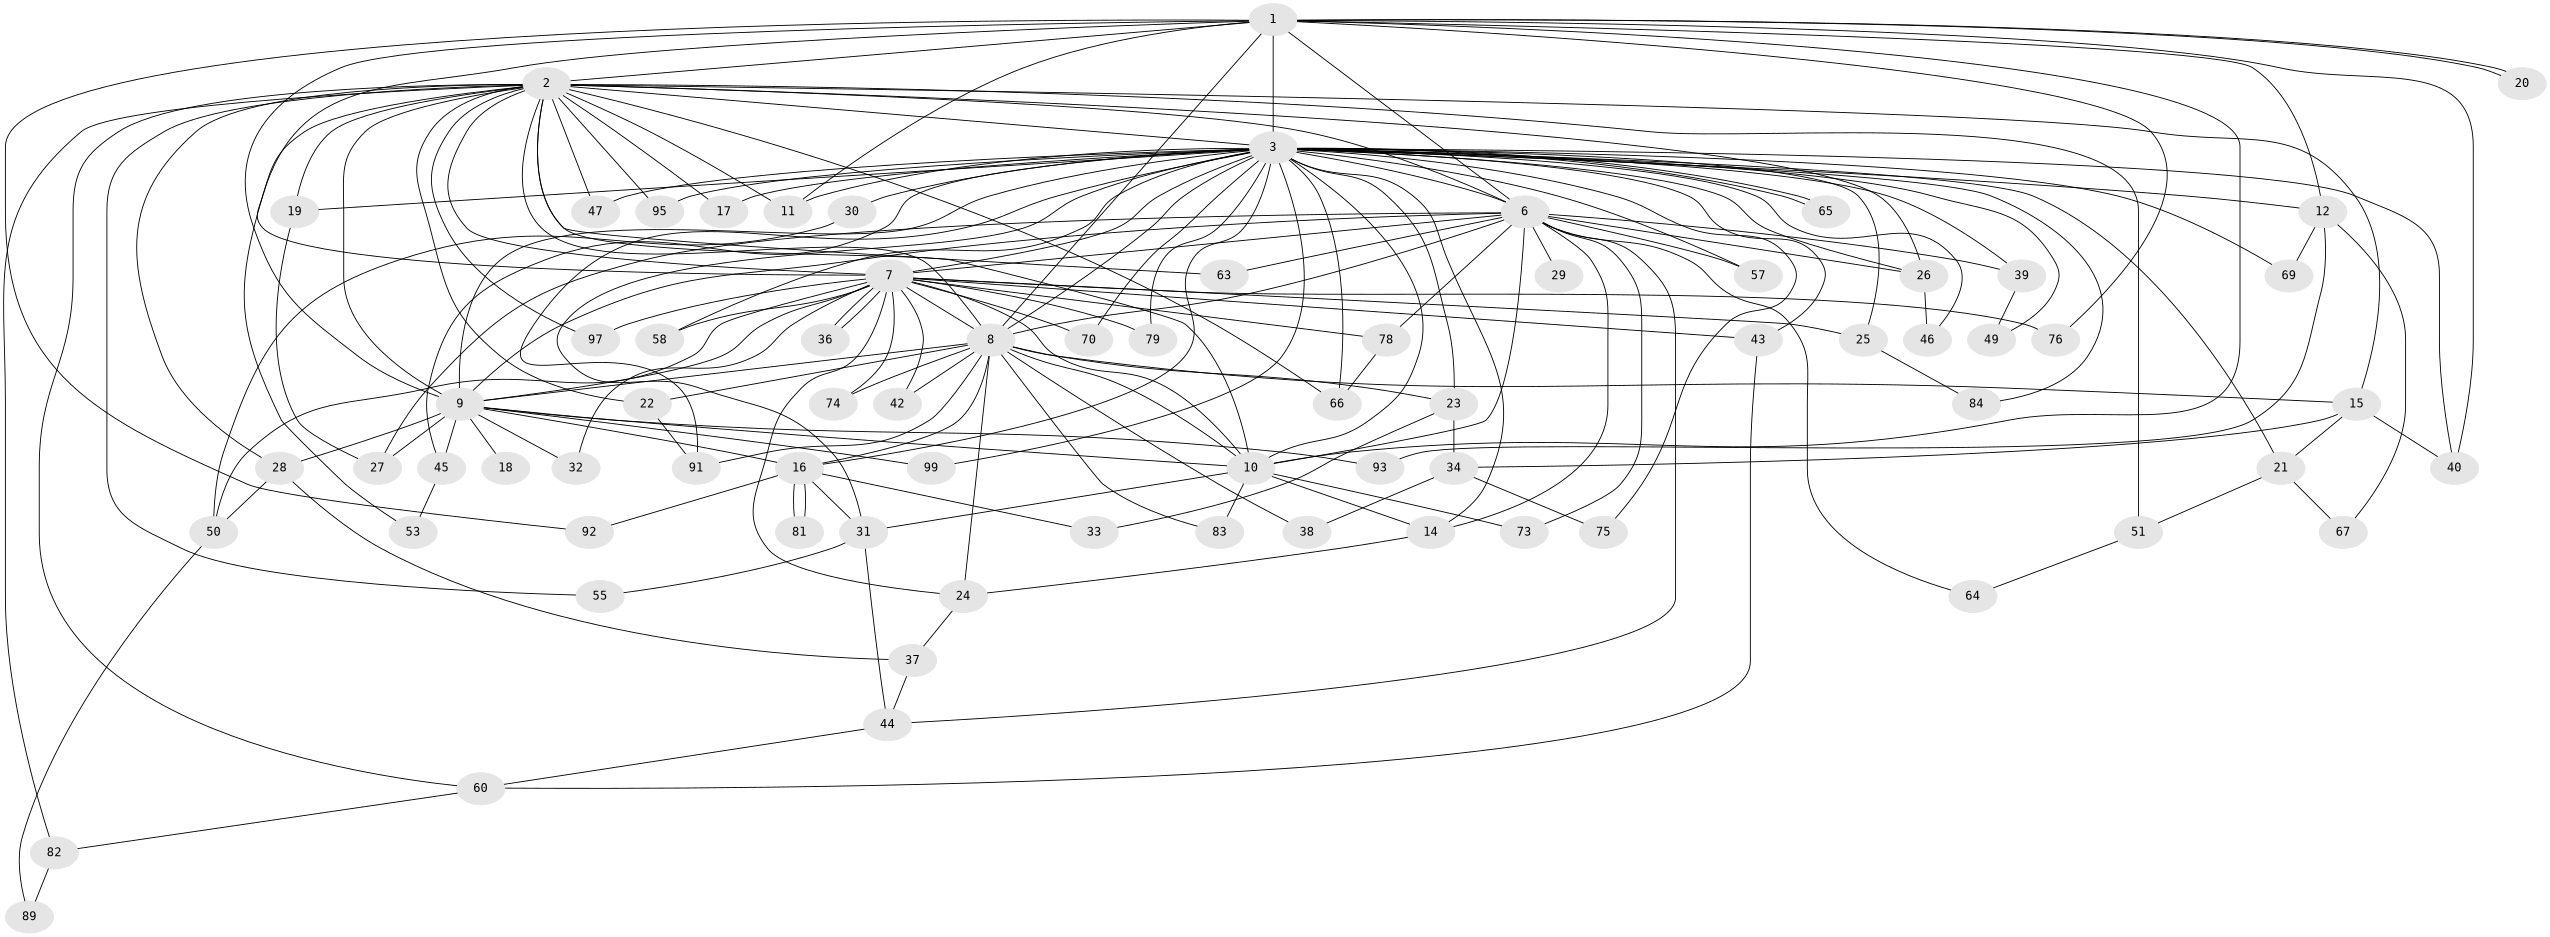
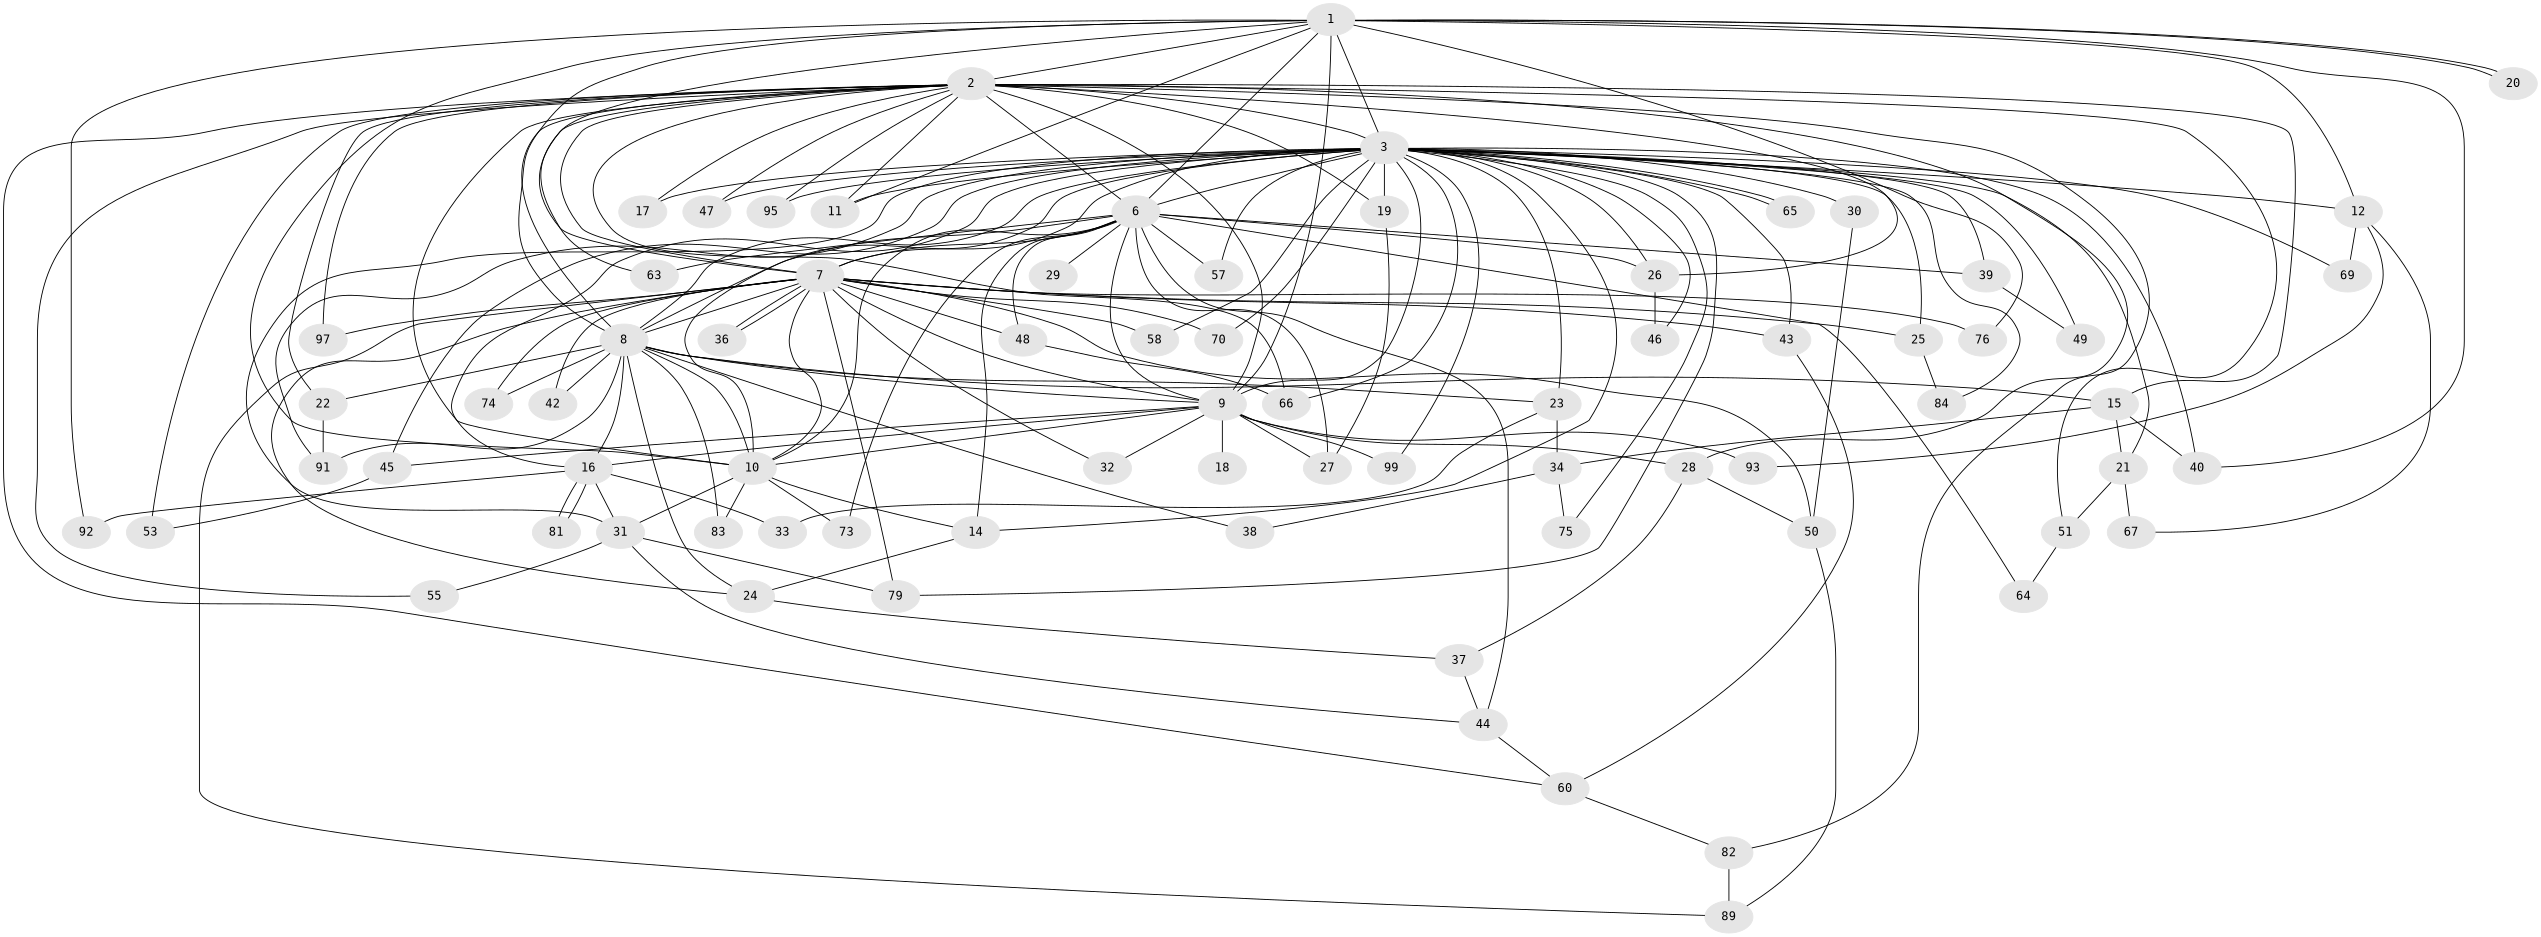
  graph {
    fontname="DejaVu Sans Mono"
    node [color=gray90 fontname="DejaVu Sans Mono" style=filled]
    edge [fontname="DejaVu Sans Mono"]
    1 [super="+70"]
    2 [super="+5"]
    3 [super="+4"]
    6 [super="+22"]
    7 [super="+41"]
    8 [super="+88"]
    9 [super="+13"]
    10
    11 [super="+62"]
    12 [super="+85"]
    20
    40
    76
    92
    15
    17 [super="+80"]
    19 [super="+68"]
    26 [super="+59"]
    28
    47
    51
    n22 [label=22]
    53
    55
    60 [super="+77"]
    63
    66 [super="+90"]
    82
    95
    97
    14 [super="+96"]
    16 [super="+78"]
    21
    23 [super="+35"]
    25 [super="+61"]
    30
    31 [super="+54"]
    39
    43
    45
    46
    49
    57
    58
    65
    69
    n47 [label=70]
    75
    79 [super="+86"]
    84
    91
    99
    27
    29
    44 [super="+56"]
-   48 [label=78]
+   48
    64
    73
    24
    32
    36
    42
    50 [super="+87"]
    74
    89 [super="+94"]
    38
    83
    18
    93
    67
    34 [super="+71"]
    37
    33
    81
    1 -- 2 [weight=2]
    1 -- 3 [weight=3]
    1 -- 6
    1 -- 7
    1 -- 8
    1 -- 9
    1 -- 10
    1 -- 11
    1 -- 12 [weight=2]
    1 -- 20
    1 -- 20
    1 -- 40
    1 -- 76
    1 -- 92
    2 -- 3 [weight=4]
    2 -- 6 [weight=2]
    2 -- 7 [weight=2]
    2 -- 8 [weight=2]
    2 -- 9 [weight=3]
    2 -- 10 [weight=2]
    2 -- 11
    2 -- 15
    2 -- 17
    2 -- 19
    2 -- 26
    2 -- 28
    2 -- 47
    2 -- 51
    2 -- n22
    2 -- 53
    2 -- 55
    2 -- 60
    2 -- 63
    2 -- 66
    2 -- 82
    2 -- 95
    2 -- 97
    3 -- 6 [weight=2]
    3 -- 7 [weight=3]
    3 -- 8 [weight=2]
    3 -- 9 [weight=2]
    3 -- 10 [weight=2]
    3 -- 11
    3 -- 12
    3 -- 40
    3 -- 17 [weight=2]
    3 -- 19
    3 -- 26
    3 -- 47
    3 -- 66
    3 -- 95
    3 -- 14
    3 -- 16
    3 -- 21
    3 -- 23
    3 -- 25 [weight=2]
    3 -- 30 [weight=2]
    3 -- 31
    3 -- 39
    3 -- 43
    3 -- 45
    3 -- 46
    3 -- 49
    3 -- 57
    3 -- 58
    3 -- 65
    3 -- 65
    3 -- 69
    3 -- n47
    3 -- 75
    3 -- 79
    3 -- 84
    3 -- 91
    3 -- 99
    6 -- 7 [weight=2]
    6 -- 8
    6 -- 9
    6 -- 10
    6 -- 26
    6 -- 63
    6 -- 14
    6 -- 39
    6 -- 57
    6 -- 27
    6 -- 29
    6 -- 44
    6 -- 48
    6 -- 64
    6 -- 73
    7 -- 8
    7 -- 9
    7 -- 10
    7 -- 76
    7 -- 97
    7 -- 25
    7 -- 43
    7 -- 58
    7 -- n47
    7 -- 79
    7 -- 48
    7 -- 24
    7 -- 32
    7 -- 36
    7 -- 36
    7 -- 42
    7 -- 50
    7 -- 74
+   7 -- 89
    8 -- 9
    8 -- 10
    8 -- 15
    8 -- n22
    8 -- 16
    8 -- 23
    8 -- 91
    8 -- 24
    8 -- 42
    8 -- 74
    8 -- 38
    8 -- 83
    9 -- 10
    9 -- 28
    9 -- 16
    9 -- 45
    9 -- 99
    9 -- 27
    9 -- 32
    9 -- 18
    9 -- 93
    10 -- 14
    10 -- 31
    10 -- 73
    10 -- 83
    12 -- 69
    12 -- 93
    12 -- 67
    15 -- 40
    15 -- 21
    15 -- 34
    19 -- 27
    26 -- 46
    28 -- 50
    28 -- 37
    51 -- 64
    n22 -- 91
    60 -- 82
    82 -- 89
    14 -- 24
    16 -- 92
    16 -- 31
    16 -- 33
    16 -- 81
    16 -- 81
    21 -- 51
    21 -- 67
    23 -- 34
    23 -- 33
    25 -- 84
    30 -- 50
    31 -- 55
+   31 -- 79
    31 -- 44
    39 -- 49
    43 -- 60
    45 -- 53
    44 -- 60
    48 -- 66
    24 -- 37
    50 -- 89
    34 -- 75
    34 -- 38
    37 -- 44
  }
